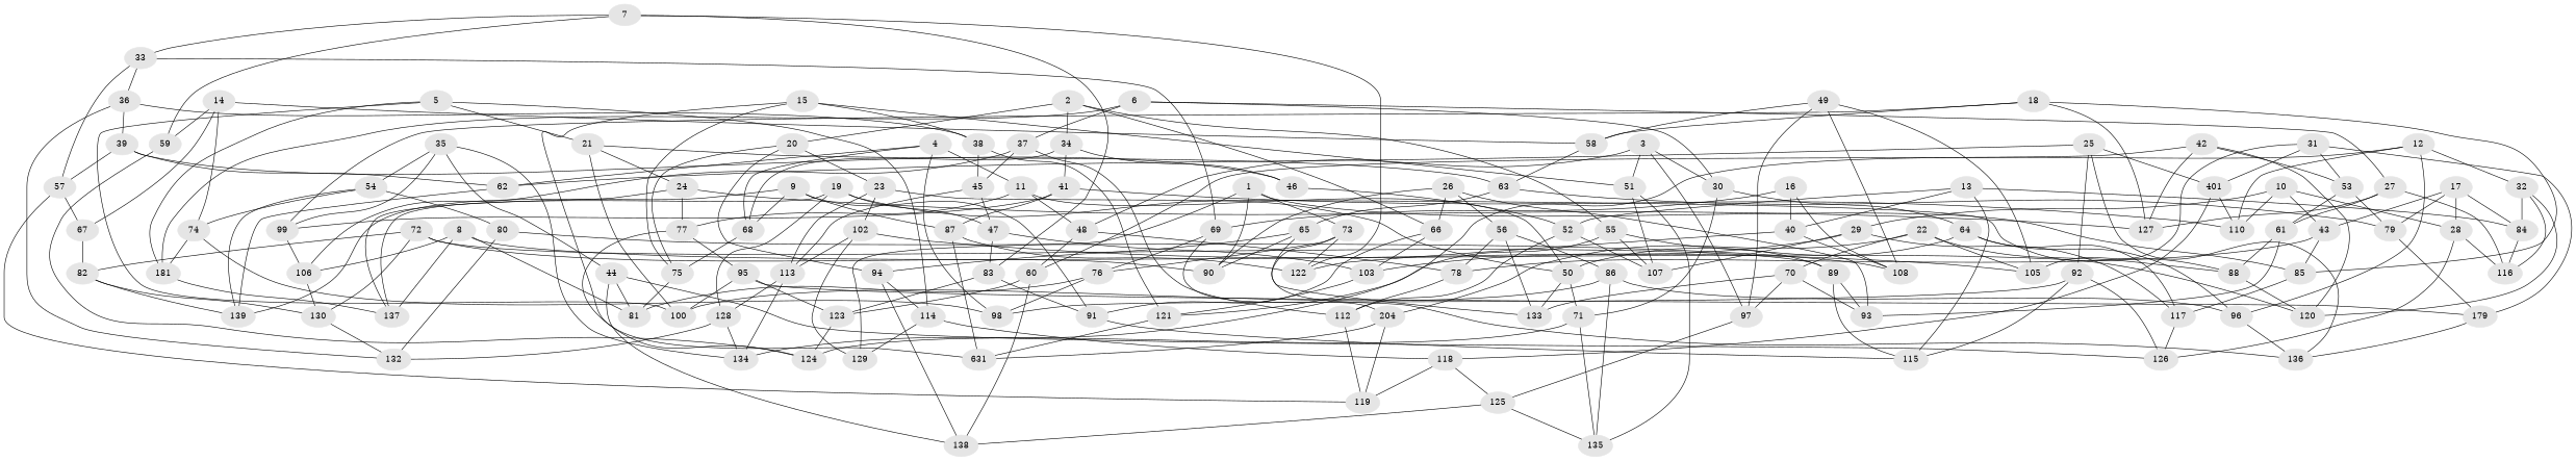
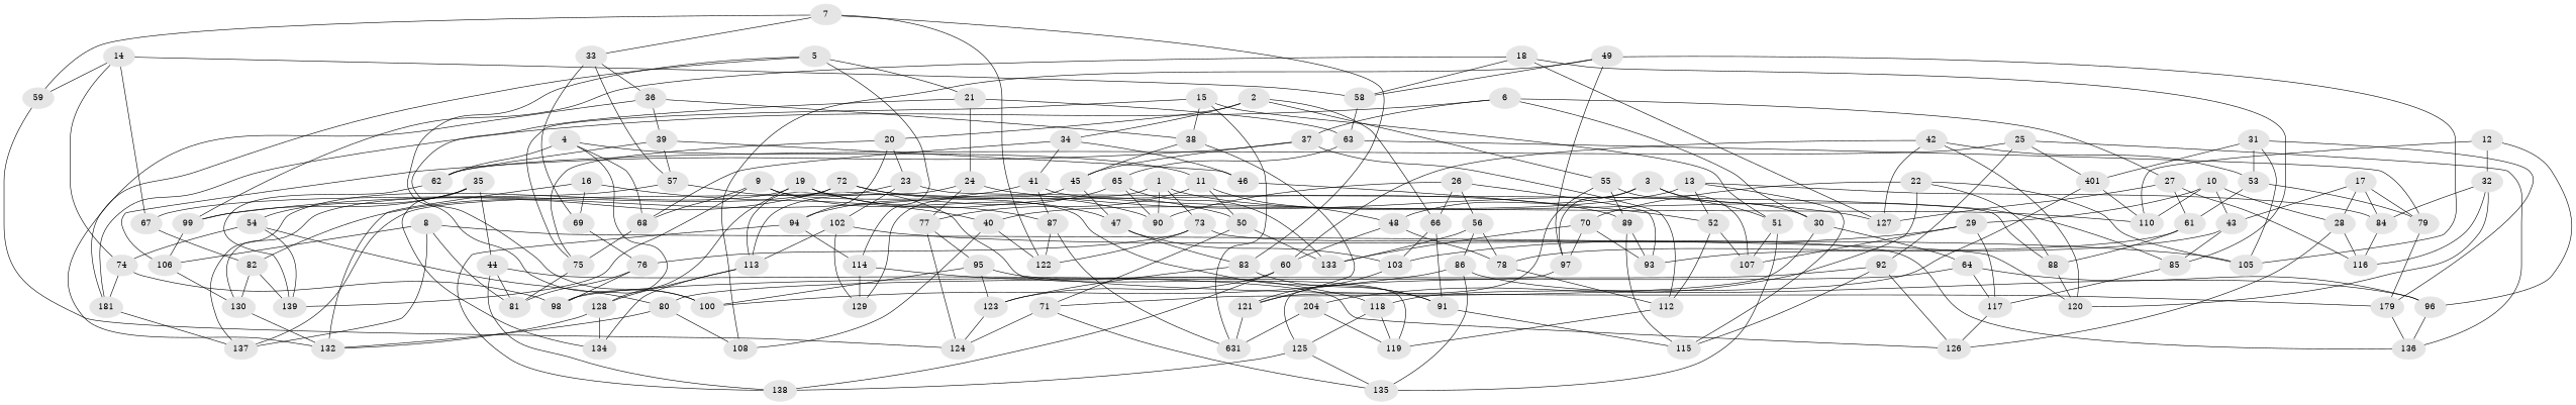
  graph {
    node [color=gray90 style=filled]
    1
    73
    85
    90
    129
    122
    136
    76
    117
    2
    20
    34
    55
    66
    75
    23
    94
    68
    41
    46
    107
    121
    89
    91
    103
    3
    30
    48
    51
    97
    64
    71
    60
    78
    135
    125
    4
    11
    62
    98
    50
    77
    139
    5
    21
    100
    n47 [label=181]
    114
    24
    63
    137
    118
    6
    27
    37
    127
    61
    116
    106
    45
    112
    7
    33
    59
    83
    69
    36
    57
    124
    123
    8
    81
    120
    130
    9
    87
    n77 [label=631]
    115
    10
    28
    29
    43
    110
    126
    133
    95
    12
    32
    96
    134
    84
    13
    40
    52
    108
    14
    58
    67
    74
    82
    15
    38
    16
    n104 [label=204]
    17
    79
    n107 [label=179]
    18
    99
    19
    47
    128
    132
    88
    102
    113
    138
    65
    22
    70
    105
    93
    119
    25
    92
    n126 [label=401]
    26
    56
    86
    80
    31
    53
    39
    35
    44
    54
    42
    49
    72
    1 -- 73
    1 -- 85
    1 -- 90
    1 -- 129
    73 -- 122
    73 -- 136
    73 -- 76
    85 -- 117
    76 -- 98
    76 -- 81
    117 -- 126
    2 -- 20
    2 -- 34
    2 -- 55
    2 -- 66
    20 -- 75
    20 -- 23
    20 -- 94
    34 -- 68
    34 -- 41
    34 -- 46
    55 -- 107
    55 -- 121
    55 -- 89
    66 -- 91
    66 -- 103
    75 -- 81
    23 -- 88
    23 -- 102
    23 -- 113
    94 -- 114
    94 -- 138
    68 -- 75
    41 -- 87
    41 -- 110
    41 -- 99
    46 -- 52
    121 -- n77
    89 -- 115
    89 -- 93
    91 -- 115
    103 -- 121
    3 -- 30
    3 -- 48
    3 -- 51
    3 -- 97
    30 -- 64
    30 -- 71
    48 -- 60
    48 -- 78
    51 -- 107
    51 -- 135
    97 -- 125
    64 -- 117
    64 -- 96
-   64 -- 50
+   64 -- 80
    71 -- 135
    71 -- 124
    60 -- 123
    60 -- 138
    78 -- 112
    125 -- 135
    125 -- 138
    4 -- 68
    4 -- 11
    4 -- 62
    4 -- 98
    11 -- 48
    11 -- 50
    11 -- 77
    62 -- 139
    50 -- 71
    50 -- 133
    77 -- 124
    77 -- 95
    5 -- 21
    5 -- 100
    5 -- n47
    5 -- 114
    21 -- 100
    21 -- 24
    21 -- 63
    n47 -- 137
    114 -- 129
    114 -- 118
    24 -- 77
    24 -- 137
    24 -- 127
    63 -- 79
    63 -- 65
    118 -- 125
    118 -- 119
    6 -- 30
    6 -- n47
    6 -- 27
    6 -- 37
    27 -- 127
    27 -- 61
    27 -- 116
    37 -- 106
    37 -- 45
    37 -- 112
    61 -- 88
    61 -- 93
    106 -- 130
    45 -- 47
    45 -- 113
    112 -- 119
    7 -- 122
    7 -- 33
    7 -- 59
    7 -- 83
    33 -- 69
    33 -- 36
    33 -- 57
    59 -- 124
    83 -- 91
    83 -- 123
    69 -- 76
-   69 -- n104
    36 -- 38
    36 -- 132
    36 -- 39
    57 -- 67
    57 -- 119
    123 -- 124
    8 -- 137
    8 -- 106
    8 -- 81
    8 -- 120
    130 -- 132
    9 -- 68
    9 -- 91
    9 -- 139
    9 -- 87
    87 -- 122
    87 -- n77
    10 -- 28
    10 -- 29
    10 -- 43
    10 -- 110
    28 -- 116
    28 -- 126
    29 -- 117
    29 -- 107
    29 -- 103
    43 -- 85
    43 -- 78
    95 -- 100
    95 -- 123
    95 -- n107
    12 -- 110
    12 -- 32
    12 -- 96
-   12 -- 134
    32 -- 116
    32 -- 120
    32 -- 84
    96 -- 136
    84 -- 116
    13 -- 115
    13 -- 84
    13 -- 40
    13 -- 52
    40 -- 122
    40 -- 108
    52 -- 107
    52 -- 112
    14 -- 59
    14 -- 58
    14 -- 67
    14 -- 74
    58 -- 63
    67 -- 82
    74 -- 98
    74 -- n47
    82 -- 139
    82 -- 130
    15 -- 75
    15 -- 51
    15 -- n77
    15 -- 38
    38 -- 121
    38 -- 45
    16 -- 69
    16 -- 40
-   16 -- 108
+   16 -- 132
    n104 -- n77
    n104 -- 119
    17 -- 28
    17 -- 43
    17 -- 84
    17 -- 79
    79 -- n107
    n107 -- 136
    18 -- 85
    18 -- 127
    18 -- 58
    18 -- 99
    99 -- 106
    19 -- 50
    19 -- 137
    19 -- 47
    19 -- 128
    47 -- 103
    47 -- 83
    128 -- 134
    128 -- 132
    88 -- 120
    102 -- 129
    102 -- 113
    102 -- 105
    113 -- 134
    113 -- 128
    65 -- 90
    65 -- 94
    65 -- 133
    22 -- n104
    22 -- 88
    22 -- 70
    22 -- 105
    70 -- 97
    70 -- 133
    70 -- 93
    25 -- 136
    25 -- 62
    25 -- 92
    25 -- n126
    92 -- 98
    92 -- 115
    92 -- 126
    n126 -- 118
    n126 -- 110
    26 -- 90
    26 -- 66
    26 -- 93
    26 -- 56
    56 -- 78
    56 -- 133
    56 -- 86
    86 -- 135
    86 -- 100
    86 -- 96
    80 -- 108
    80 -- 132
    31 -- n107
    31 -- 105
    31 -- n126
    31 -- 53
    53 -- 61
    53 -- 79
    39 -- 46
    39 -- 62
    39 -- 57
    35 -- 134
    35 -- 99
    35 -- 44
    35 -- 54
    44 -- 81
    44 -- 126
    44 -- 138
    54 -- 139
    54 -- 74
    54 -- 80
    42 -- 60
    42 -- 127
    42 -- 120
    42 -- 53
    49 -- 97
    49 -- 108
    49 -- 58
    49 -- 105
    72 -- 90
    72 -- 89
    72 -- 130
    72 -- 82
  }
